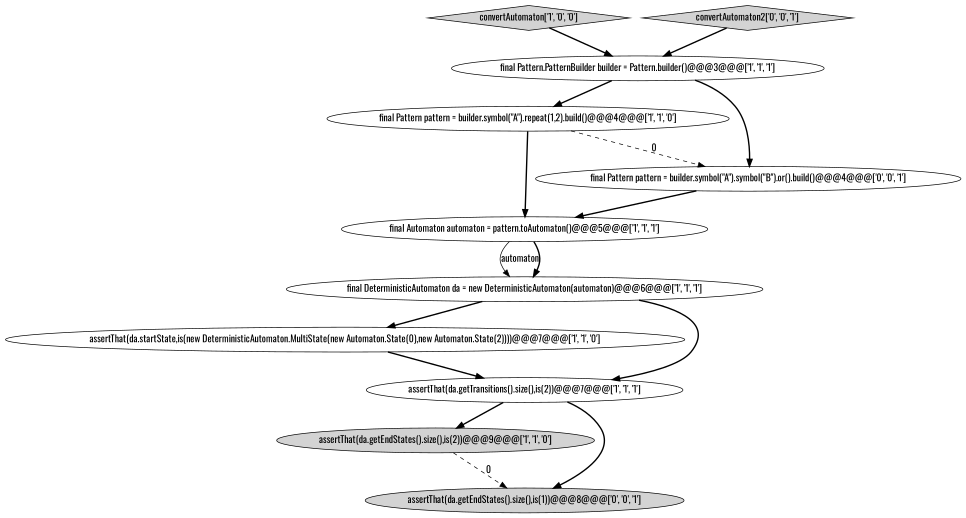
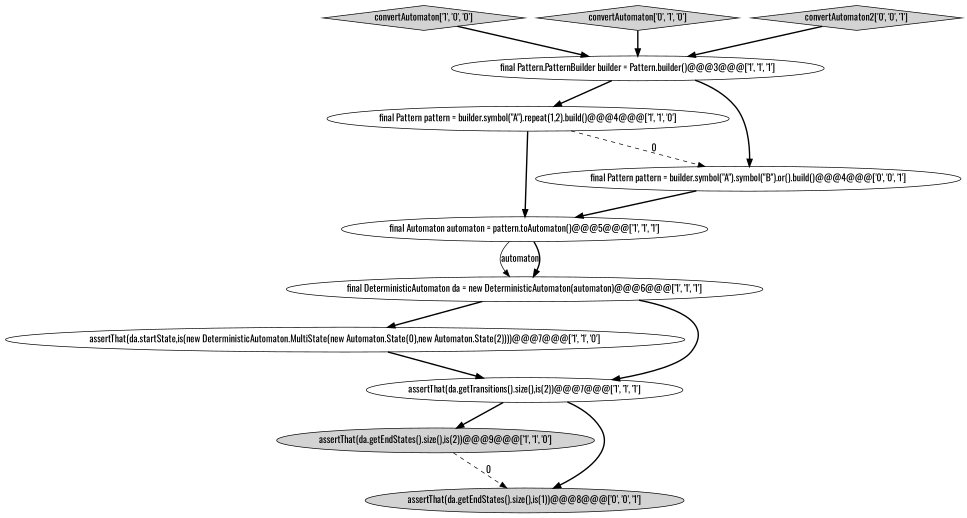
  digraph {
    fontname=Oswald
    node [fillcolor=white shape=ellipse style=filled fontname=Oswald]
    edge [style=bold fontname=Oswald]
    n1 [label="assertThat(da.startState,is(new DeterministicAutomaton.MultiState(new Automaton.State(0),new Automaton.State(2))))@@@7@@@['1', '1', '0']"]
    n2 [label="assertThat(da.getTransitions().size(),is(2))@@@7@@@['1', '1', '1']"]
    n3 [fillcolor=lightgray label="convertAutomaton['1', '0', '0']" shape=diamond]
    n4 [label="final Pattern.PatternBuilder builder = Pattern.builder()@@@3@@@['1', '1', '1']"]
    n5 [label="final Automaton automaton = pattern.toAutomaton()@@@5@@@['1', '1', '1']"]
    n6 [label="final DeterministicAutomaton da = new DeterministicAutomaton(automaton)@@@6@@@['1', '1', '1']"]
    n7 [fillcolor=lightgray label="assertThat(da.getEndStates().size(),is(2))@@@9@@@['1', '1', '0']"]
    n8 [fillcolor=lightgray label="assertThat(da.getEndStates().size(),is(1))@@@8@@@['0', '0', '1']"]
+   n9 [fillcolor=lightgray label="convertAutomaton['0', '1', '0']" shape=diamond]
    n10 [label="final Pattern pattern = builder.symbol(\"A\").repeat(1,2).build()@@@4@@@['1', '1', '0']"]
    n11 [label="final Pattern pattern = builder.symbol(\"A\").symbol(\"B\").or().build()@@@4@@@['0', '0', '1']"]
    n12 [fillcolor=lightgray label="convertAutomaton2['0', '0', '1']" shape=diamond]
    n1 -> n2
    n2 -> n7
    n2 -> n8
    n3 -> n4
    n4 -> n10
    n4 -> n11
    n5 -> n6 [label=automaton style=solid]
    n5 -> n6
    n6 -> n1
    n6 -> n2
    n7 -> n8 [label=0 style=dashed]
+   n9 -> n4
    n10 -> n5
    n10 -> n11 [label=0 style=dashed]
    n11 -> n5
    n12 -> n4
  }
